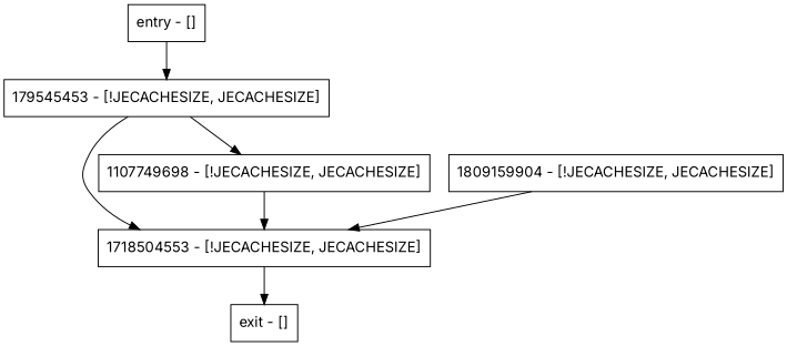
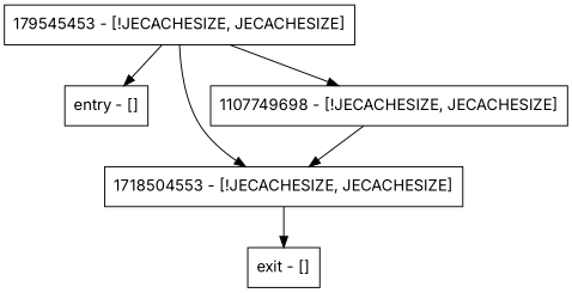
  digraph {
    fontname=Inter
    node [fontname=Inter shape=record]
    edge [fontname=Inter]
    n1 [label="entry - []"]
    n2 [label="179545453 - [!JECACHESIZE, JECACHESIZE]"]
    n3 [label="1718504553 - [!JECACHESIZE, JECACHESIZE]"]
    n4 [label="1107749698 - [!JECACHESIZE, JECACHESIZE]"]
    n5 [label="exit - []"]
-   n6 [label="1809159904 - [!JECACHESIZE, JECACHESIZE]"]
-   n1 -> n2
+   n2 -> n1
    n2 -> n3
    n2 -> n4
    n3 -> n5
    n4 -> n3
-   n6 -> n3
  }
